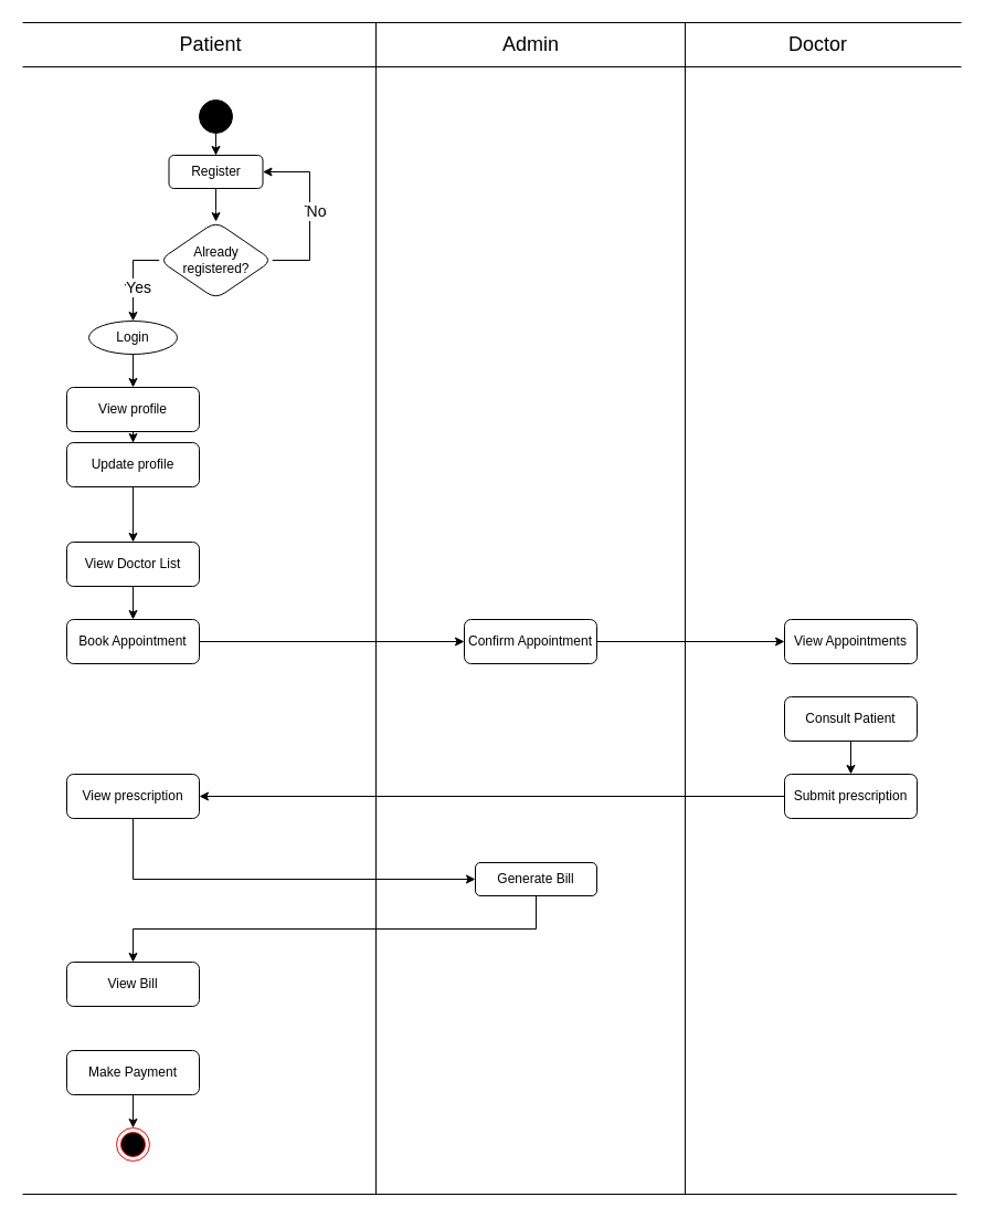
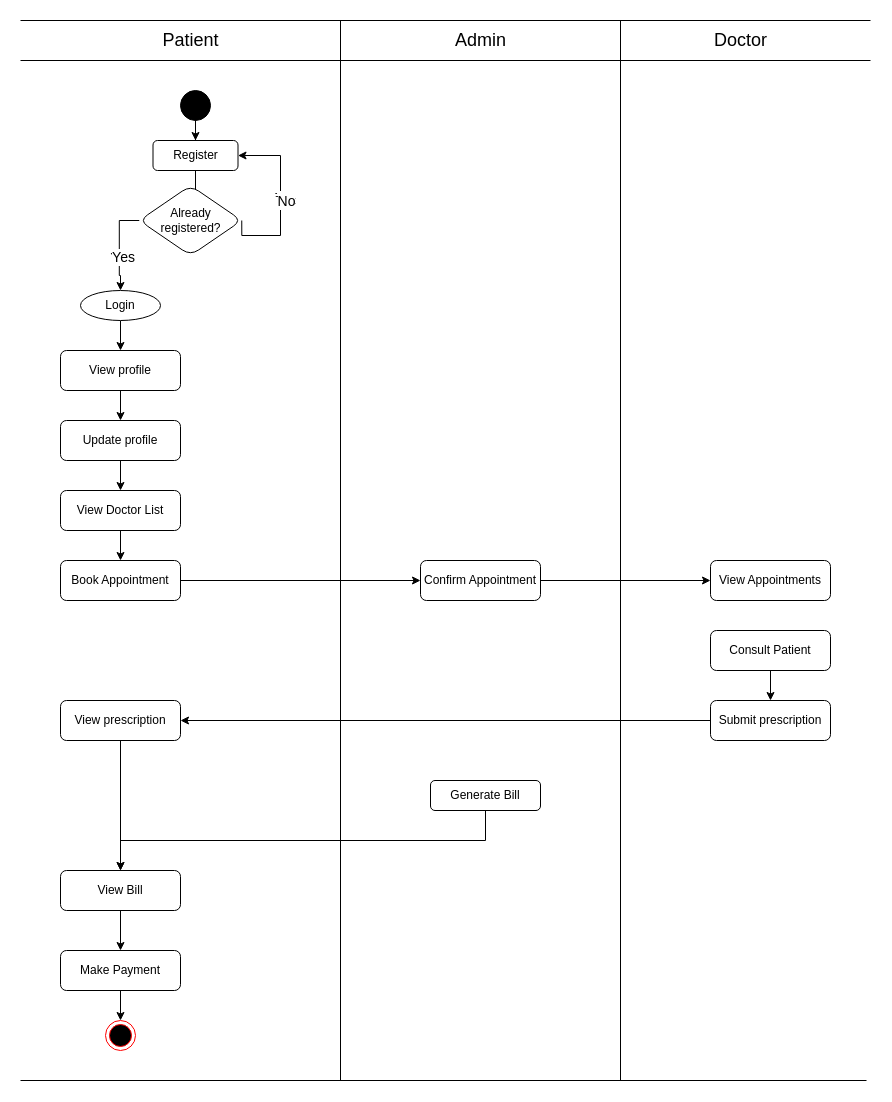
  <mxCell id="0" />
  <mxCell id="1" parent="0" />
  <mxCell id="2" value="" style="endArrow=none;html=1;rounded=0;" edge="1" parent="1"><mxGeometry width="50" height="50" relative="1" as="geometry"><mxPoint x="340" y="1080" as="sourcePoint" /><mxPoint x="340" y="20" as="targetPoint" /></mxGeometry></mxCell>
  <mxCell id="3" value="" style="endArrow=none;html=1;rounded=0;" edge="1" parent="1"><mxGeometry width="50" height="50" relative="1" as="geometry"><mxPoint x="620" y="1080" as="sourcePoint" /><mxPoint x="620" y="20" as="targetPoint" /></mxGeometry></mxCell>
  <mxCell id="4" value="" style="endArrow=none;html=1;rounded=0;" edge="1" parent="1"><mxGeometry width="50" height="50" relative="1" as="geometry"><mxPoint y="60" as="sourcePoint" x="20" /><mxPoint x="870" y="60" as="targetPoint" /></mxGeometry></mxCell>
  <mxCell id="5" value="" style="endArrow=none;html=1;rounded=0;" edge="1" parent="1"><mxGeometry width="50" height="50" relative="1" as="geometry"><mxPoint y="20" as="sourcePoint" x="20" /><mxPoint x="870" y="20" as="targetPoint" /></mxGeometry></mxCell>
  <mxCell id="6" value="&lt;font style=&quot;font-size: 18px;&quot;&gt;Patient&lt;/font&gt;" style="text;html=1;align=center;verticalAlign=middle;resizable=0;points=[];autosize=1;strokeColor=none;fillColor=none;" vertex="1" parent="1"><mxGeometry x="150" y="20" width="80" height="40" as="geometry" /></mxCell>
  <mxCell id="7" value="&lt;font style=&quot;font-size: 18px;&quot;&gt;Admin&lt;/font&gt;" style="text;html=1;align=center;verticalAlign=middle;resizable=0;points=[];autosize=1;strokeColor=none;fillColor=none;" vertex="1" parent="1"><mxGeometry x="445" y="20" width="70" height="40" as="geometry" /></mxCell>
  <mxCell id="8" value="&lt;font style=&quot;font-size: 18px;&quot;&gt;Doctor&lt;/font&gt;" style="text;html=1;align=center;verticalAlign=middle;resizable=0;points=[];autosize=1;strokeColor=none;fillColor=none;" vertex="1" parent="1"><mxGeometry x="700" y="20" width="80" height="40" as="geometry" /></mxCell>
  <mxCell id="9" style="edgeStyle=orthogonalEdgeStyle;rounded=0;orthogonalLoop=1;jettySize=auto;html=1;exitX=0.5;exitY=1;exitDx=0;exitDy=0;" edge="1" parent="1" source="10" target="12"><mxGeometry relative="1" as="geometry" /></mxCell>
  <mxCell id="10" value="" style="ellipse;whiteSpace=wrap;html=1;strokeColor=default;fillColor=#000000;" vertex="1" parent="1"><mxGeometry x="180" y="90" width="30" height="30" as="geometry" /></mxCell>
  <mxCell id="11" value="" style="edgeStyle=orthogonalEdgeStyle;rounded=0;orthogonalLoop=1;jettySize=auto;html=1;" edge="1" parent="1" source="12" target="20"><mxGeometry relative="1" as="geometry" /></mxCell>
  <mxCell id="12" value="Register" style="rounded=1;whiteSpace=wrap;html=1;" vertex="1" parent="1"><mxGeometry x="152.5" y="140" width="85" height="30" as="geometry" /></mxCell>
  <mxCell id="13" style="edgeStyle=orthogonalEdgeStyle;rounded=0;orthogonalLoop=1;jettySize=auto;html=1;exitX=0;exitY=0.5;exitDx=0;exitDy=0;entryX=0.5;entryY=0;entryDx=0;entryDy=0;" edge="1" parent="1" source="20" target="22"><mxGeometry relative="1" as="geometry" /></mxCell>
  <mxCell id="14" value="Yes" style="edgeLabel;html=1;align=center;verticalAlign=middle;resizable=0;points=[];" vertex="1" connectable="0" parent="13"><mxGeometry x="0.238" relative="1" as="geometry"><mxPoint as="offset" /></mxGeometry></mxCell>
  <mxCell id="15" value="&lt;font style=&quot;font-size: 14px;&quot;&gt;Yes&lt;/font&gt;" style="edgeLabel;html=1;align=center;verticalAlign=middle;resizable=0;points=[];" vertex="1" connectable="0" parent="13"><mxGeometry x="0.223" y="4" relative="1" as="geometry"><mxPoint as="offset" /></mxGeometry></mxCell>
  <mxCell id="16" style="edgeStyle=orthogonalEdgeStyle;rounded=0;orthogonalLoop=1;jettySize=auto;html=1;exitX=1;exitY=0.5;exitDx=0;exitDy=0;entryX=1;entryY=0.5;entryDx=0;entryDy=0;" edge="1" parent="1" source="20" target="12"><mxGeometry relative="1" as="geometry"><mxPoint x="275" y="290" as="targetPoint" /><Array as="points"><mxPoint x="280" y="235" /><mxPoint x="280" y="155" /></Array></mxGeometry></mxCell>
  <mxCell id="17" value="No" style="edgeLabel;html=1;align=center;verticalAlign=middle;resizable=0;points=[];" vertex="1" connectable="0" parent="16"><mxGeometry x="0.232" relative="1" as="geometry"><mxPoint y="17" as="offset" /></mxGeometry></mxCell>
  <mxCell id="18" value="Text" style="edgeLabel;html=1;align=center;verticalAlign=middle;resizable=0;points=[];" vertex="1" connectable="0" parent="16"><mxGeometry x="0.009" y="-4" relative="1" as="geometry"><mxPoint as="offset" /></mxGeometry></mxCell>
  <mxCell id="19" value="&lt;font style=&quot;font-size: 14px;&quot;&gt;No&lt;/font&gt;" style="edgeLabel;html=1;align=center;verticalAlign=middle;resizable=0;points=[];" vertex="1" connectable="0" parent="16"><mxGeometry x="-0.005" y="-5" relative="1" as="geometry"><mxPoint as="offset" /></mxGeometry></mxCell>
- <mxCell id="20" value="Already&lt;div&gt;registered?&lt;/div&gt;" style="rhombus;whiteSpace=wrap;html=1;rounded=1;" vertex="1" parent="1"><mxGeometry x="143.75" y="200" width="102.5" height="70" as="geometry" /></mxCell>
+ <mxCell id="20" value="Already&lt;div&gt;registered?&lt;/div&gt;" style="rhombus;whiteSpace=wrap;html=1;rounded=1;" vertex="1" parent="1"><mxGeometry x="138.75" y="185" width="102.5" height="70" as="geometry" /></mxCell>
  <mxCell id="21" value="" style="edgeStyle=orthogonalEdgeStyle;rounded=0;orthogonalLoop=1;jettySize=auto;html=1;" edge="1" parent="1" source="22" target="24"><mxGeometry relative="1" as="geometry" /></mxCell>
  <mxCell id="22" value="Login" style="ellipse;whiteSpace=wrap;html=1;" vertex="1" parent="1"><mxGeometry x="80" y="290" width="80" height="30" as="geometry" /></mxCell>
  <mxCell id="23" value="" style="edgeStyle=orthogonalEdgeStyle;rounded=0;orthogonalLoop=1;jettySize=auto;html=1;" edge="1" parent="1" source="24" target="26"><mxGeometry relative="1" as="geometry" /></mxCell>
  <mxCell id="24" value="View profile" style="whiteSpace=wrap;html=1;rounded=1;" vertex="1" parent="1"><mxGeometry x="60" y="350" width="120" height="40" as="geometry" /></mxCell>
  <mxCell id="25" value="" style="edgeStyle=orthogonalEdgeStyle;rounded=0;orthogonalLoop=1;jettySize=auto;html=1;entryX=0.5;entryY=0;entryDx=0;entryDy=0;" edge="1" parent="1" source="26" target="28"><mxGeometry relative="1" as="geometry"><mxPoint x="120" y="490" as="targetPoint" /></mxGeometry></mxCell>
- <mxCell id="26" value="Update profile" style="whiteSpace=wrap;html=1;rounded=1;" vertex="1" parent="1"><mxGeometry x="60" y="400" width="120" height="40" as="geometry" /></mxCell>
+ <mxCell id="26" value="Update profile" style="whiteSpace=wrap;html=1;rounded=1;" vertex="1" parent="1"><mxGeometry x="60" y="420" width="120" height="40" as="geometry" /></mxCell>
  <mxCell id="27" value="" style="edgeStyle=orthogonalEdgeStyle;rounded=0;orthogonalLoop=1;jettySize=auto;html=1;" edge="1" parent="1" source="28" target="30"><mxGeometry relative="1" as="geometry" /></mxCell>
  <mxCell id="28" value="View Doctor List" style="whiteSpace=wrap;html=1;rounded=1;" vertex="1" parent="1"><mxGeometry x="60" y="490" width="120" height="40" as="geometry" /></mxCell>
  <mxCell id="29" value="" style="edgeStyle=orthogonalEdgeStyle;rounded=0;orthogonalLoop=1;jettySize=auto;html=1;" edge="1" parent="1" source="30" target="32"><mxGeometry relative="1" as="geometry" /></mxCell>
  <mxCell id="30" value="Book Appointment" style="whiteSpace=wrap;html=1;rounded=1;" vertex="1" parent="1"><mxGeometry x="60" y="560" width="120" height="40" as="geometry" /></mxCell>
  <mxCell id="31" value="" style="edgeStyle=orthogonalEdgeStyle;rounded=0;orthogonalLoop=1;jettySize=auto;html=1;" edge="1" parent="1" source="32" target="33"><mxGeometry relative="1" as="geometry" /></mxCell>
  <mxCell id="32" value="Confirm Appointment" style="whiteSpace=wrap;html=1;rounded=1;" vertex="1" parent="1"><mxGeometry x="420" y="560" width="120" height="40" as="geometry" /></mxCell>
  <mxCell id="33" value="View Appointments" style="whiteSpace=wrap;html=1;rounded=1;" vertex="1" parent="1"><mxGeometry x="710" y="560" width="120" height="40" as="geometry" /></mxCell>
  <mxCell id="34" value="" style="edgeStyle=orthogonalEdgeStyle;rounded=0;orthogonalLoop=1;jettySize=auto;html=1;" edge="1" parent="1" source="35" target="37"><mxGeometry relative="1" as="geometry" /></mxCell>
  <mxCell id="35" value="Consult Patient" style="whiteSpace=wrap;html=1;rounded=1;" vertex="1" parent="1"><mxGeometry x="710" y="630" width="120" height="40" as="geometry" /></mxCell>
  <mxCell id="36" value="" style="edgeStyle=orthogonalEdgeStyle;rounded=0;orthogonalLoop=1;jettySize=auto;html=1;" edge="1" parent="1" source="37" target="39"><mxGeometry relative="1" as="geometry" /></mxCell>
  <mxCell id="37" value="Submit prescription" style="whiteSpace=wrap;html=1;rounded=1;" vertex="1" parent="1"><mxGeometry x="710" y="700" width="120" height="40" as="geometry" /></mxCell>
- <mxCell id="38" style="edgeStyle=orthogonalEdgeStyle;rounded=0;orthogonalLoop=1;jettySize=auto;html=1;exitX=0.5;exitY=1;exitDx=0;exitDy=0;entryX=0;entryY=0.5;entryDx=0;entryDy=0;" edge="1" parent="1" source="39" target="41"><mxGeometry relative="1" as="geometry" /></mxCell>
+ <mxCell id="38" style="edgeStyle=orthogonalEdgeStyle;rounded=0;orthogonalLoop=1;jettySize=auto;html=1;exitX=0.5;exitY=1;exitDx=0;exitDy=0;" edge="1" parent="1" source="39" target="43"><mxGeometry relative="1" as="geometry" /></mxCell>
  <mxCell id="39" value="View prescription" style="whiteSpace=wrap;html=1;rounded=1;" vertex="1" parent="1"><mxGeometry x="60" y="700" width="120" height="40" as="geometry" /></mxCell>
  <mxCell id="40" style="edgeStyle=orthogonalEdgeStyle;rounded=0;orthogonalLoop=1;jettySize=auto;html=1;exitX=0.5;exitY=1;exitDx=0;exitDy=0;" edge="1" parent="1" source="41" target="43"><mxGeometry relative="1" as="geometry" /></mxCell>
  <mxCell id="41" value="Generate Bill" style="rounded=1;whiteSpace=wrap;html=1;" vertex="1" parent="1"><mxGeometry x="430" y="780" width="110" height="30" as="geometry" /></mxCell>
+ <mxCell id="42" value="" style="edgeStyle=orthogonalEdgeStyle;rounded=0;orthogonalLoop=1;jettySize=auto;html=1;" edge="1" parent="1" source="43" target="45"><mxGeometry relative="1" as="geometry" /></mxCell>
  <mxCell id="43" value="View Bill" style="rounded=1;whiteSpace=wrap;html=1;" vertex="1" parent="1"><mxGeometry x="60" y="870" width="120" height="40" as="geometry" /></mxCell>
  <mxCell id="44" style="edgeStyle=orthogonalEdgeStyle;rounded=0;orthogonalLoop=1;jettySize=auto;html=1;exitX=0.5;exitY=1;exitDx=0;exitDy=0;entryX=0.5;entryY=0;entryDx=0;entryDy=0;" edge="1" parent="1" source="45" target="46"><mxGeometry relative="1" as="geometry" /></mxCell>
  <mxCell id="45" value="Make Payment" style="rounded=1;whiteSpace=wrap;html=1;" vertex="1" parent="1"><mxGeometry x="60" y="950" width="120" height="40" as="geometry" /></mxCell>
  <mxCell id="46" value="" style="ellipse;html=1;shape=endState;fillColor=#000000;strokeColor=#ff0000;" vertex="1" parent="1"><mxGeometry x="105" y="1020" width="30" height="30" as="geometry" /></mxCell>
  <mxCell id="47" value="" style="endArrow=none;html=1;rounded=0;" edge="1" parent="1"><mxGeometry width="50" height="50" relative="1" as="geometry"><mxPoint y="1080" as="sourcePoint" x="20" /><mxPoint x="866" y="1080" as="targetPoint" /></mxGeometry></mxCell>
